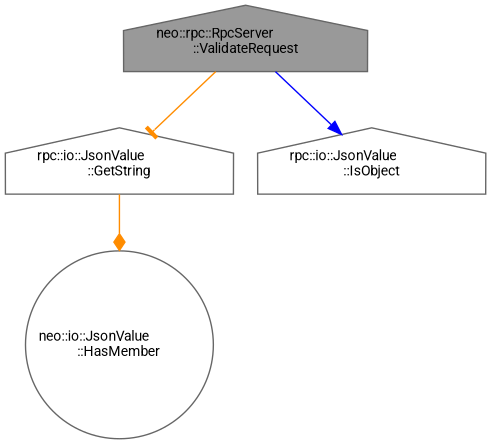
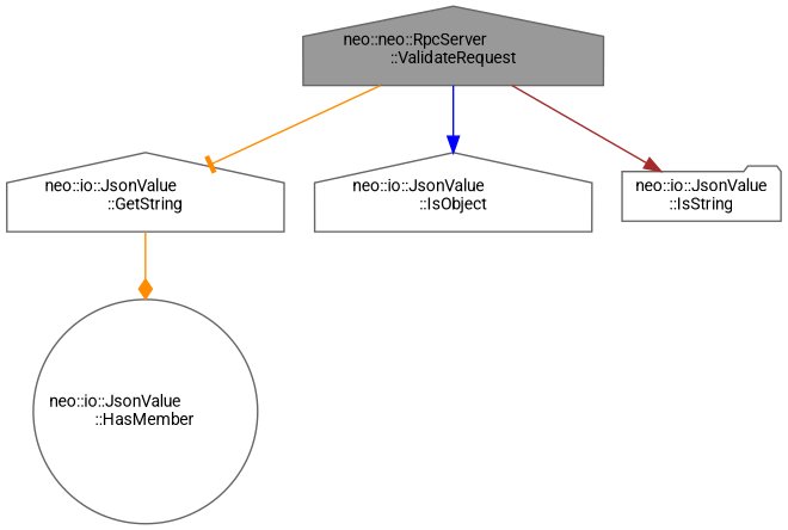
  digraph {
    fontname=Roboto
    rankdir=TB
    node [color=grey40 fillcolor=white fontname=Roboto fontsize=10 shape=house style=filled]
    edge [arrowhead=normal color=darkorange fontname=Roboto fontsize=10 labelfontname=Helvetica labelfontsize=10 style=solid]
-   n1 [color=gray40 fillcolor=grey60 fontcolor=black height=0.2 label="neo::rpc::RpcServer\l::ValidateRequest" width=0.4]
-   n2 [height=0.2 label="rpc::io::JsonValue\l::GetString" width=0.4]
-   n3 [height=0.2 label="rpc::io::JsonValue\l::IsObject" width=0.4]
+   n1 [color=gray40 fillcolor=grey60 fontcolor=black height=0.2 label="neo::neo::RpcServer\l::ValidateRequest" width=0.4]
+   n2 [height=0.2 label="neo::io::JsonValue\l::GetString" width=0.4]
+   n3 [height=0.2 label="neo::io::JsonValue\l::IsObject" width=0.4]
+   n4 [height=0.2 label="neo::io::JsonValue\l::IsString" shape=folder width=0.4]
    n5 [height=0.2 label="neo::io::JsonValue\l::HasMember" shape=circle width=0.4]
    n1 -> n2 [arrowhead=tee]
    n1 -> n3 [color=blue]
+   n1 -> n4 [color=brown]
    n2 -> n5 [arrowhead=diamond]
  }
